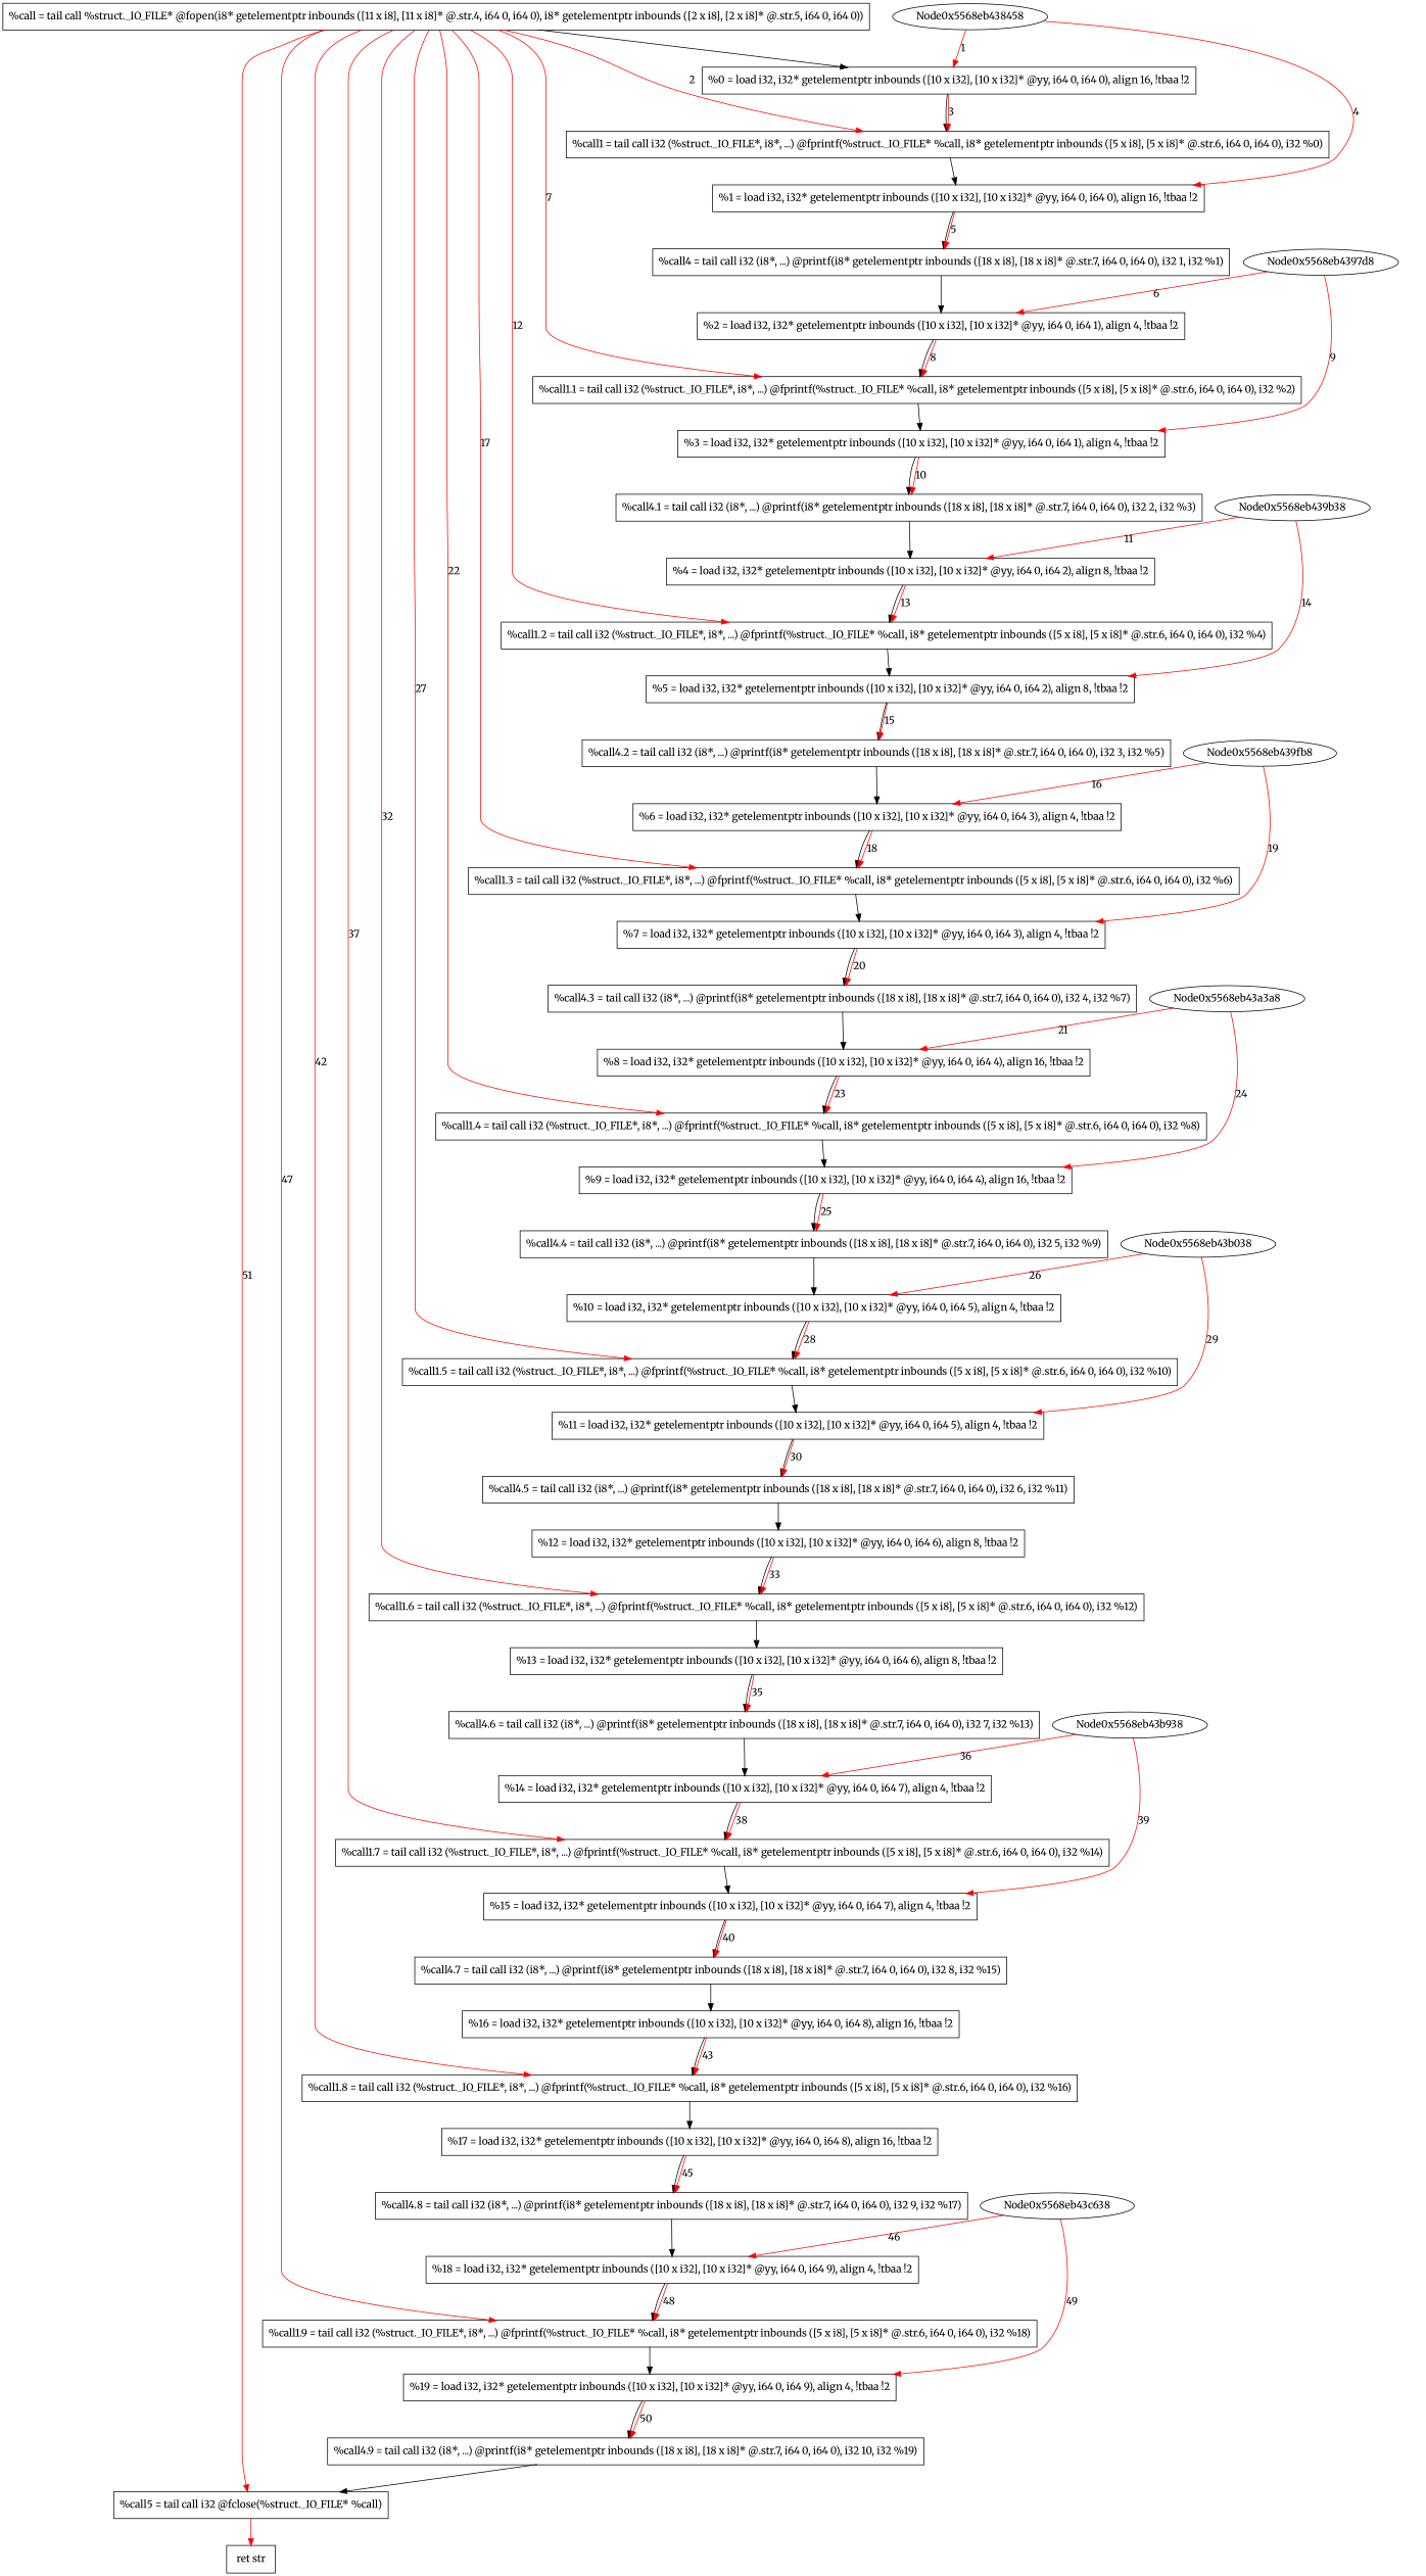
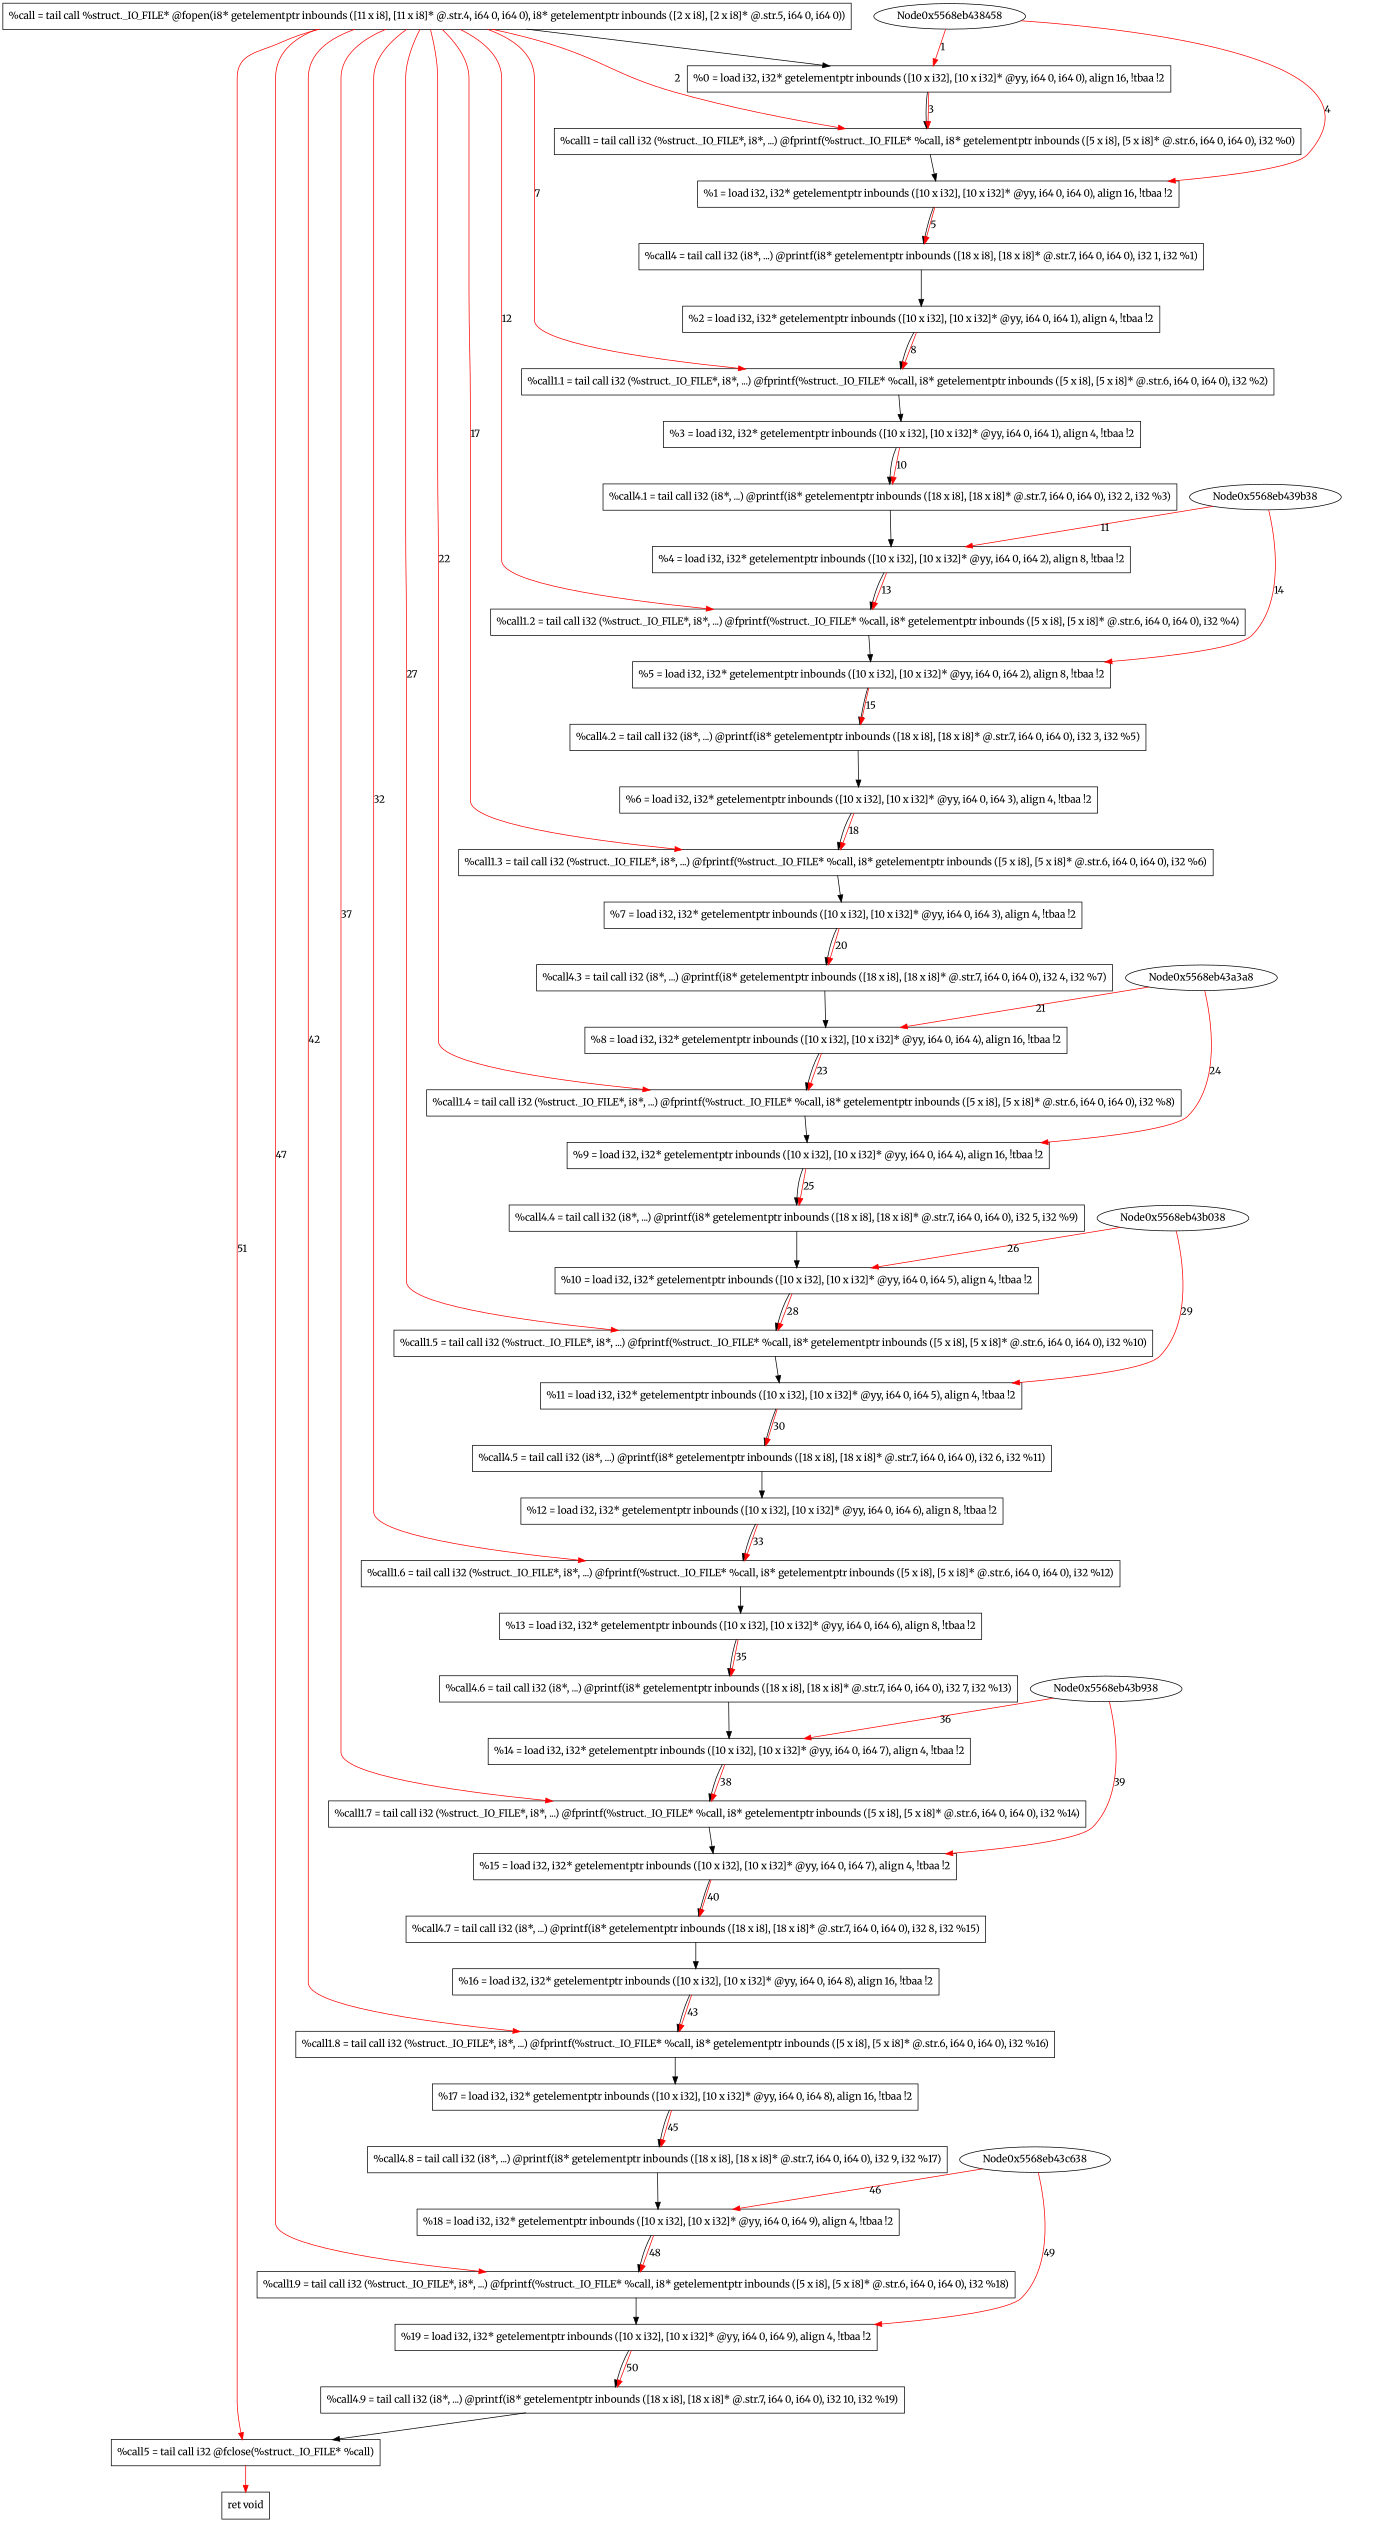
  digraph {
    fontname=Merriweather
    node [fontname=Merriweather shape=record]
    edge [fontname=Merriweather color=red]
    n1 [label="  %call = tail call %struct._IO_FILE* @fopen(i8* getelementptr inbounds ([11 x i8], [11 x i8]* @.str.4, i64 0, i64 0), i8* getelementptr inbounds ([2 x i8], [2 x i8]* @.str.5, i64 0, i64 0))"]
    n2 [label="  %0 = load i32, i32* getelementptr inbounds ([10 x i32], [10 x i32]* @yy, i64 0, i64 0), align 16, !tbaa !2"]
    n3 [label="  %call1 = tail call i32 (%struct._IO_FILE*, i8*, ...) @fprintf(%struct._IO_FILE* %call, i8* getelementptr inbounds ([5 x i8], [5 x i8]* @.str.6, i64 0, i64 0), i32 %0)"]
    n4 [label="  %call1.1 = tail call i32 (%struct._IO_FILE*, i8*, ...) @fprintf(%struct._IO_FILE* %call, i8* getelementptr inbounds ([5 x i8], [5 x i8]* @.str.6, i64 0, i64 0), i32 %2)"]
    n5 [label="  %call1.2 = tail call i32 (%struct._IO_FILE*, i8*, ...) @fprintf(%struct._IO_FILE* %call, i8* getelementptr inbounds ([5 x i8], [5 x i8]* @.str.6, i64 0, i64 0), i32 %4)"]
    n6 [label="  %call1.3 = tail call i32 (%struct._IO_FILE*, i8*, ...) @fprintf(%struct._IO_FILE* %call, i8* getelementptr inbounds ([5 x i8], [5 x i8]* @.str.6, i64 0, i64 0), i32 %6)"]
    n7 [label="  %call1.4 = tail call i32 (%struct._IO_FILE*, i8*, ...) @fprintf(%struct._IO_FILE* %call, i8* getelementptr inbounds ([5 x i8], [5 x i8]* @.str.6, i64 0, i64 0), i32 %8)"]
    n8 [label="  %call1.5 = tail call i32 (%struct._IO_FILE*, i8*, ...) @fprintf(%struct._IO_FILE* %call, i8* getelementptr inbounds ([5 x i8], [5 x i8]* @.str.6, i64 0, i64 0), i32 %10)"]
    n9 [label="  %call1.6 = tail call i32 (%struct._IO_FILE*, i8*, ...) @fprintf(%struct._IO_FILE* %call, i8* getelementptr inbounds ([5 x i8], [5 x i8]* @.str.6, i64 0, i64 0), i32 %12)"]
    n10 [label="  %call1.7 = tail call i32 (%struct._IO_FILE*, i8*, ...) @fprintf(%struct._IO_FILE* %call, i8* getelementptr inbounds ([5 x i8], [5 x i8]* @.str.6, i64 0, i64 0), i32 %14)"]
    n11 [label="  %call1.8 = tail call i32 (%struct._IO_FILE*, i8*, ...) @fprintf(%struct._IO_FILE* %call, i8* getelementptr inbounds ([5 x i8], [5 x i8]* @.str.6, i64 0, i64 0), i32 %16)"]
    n12 [label="  %call1.9 = tail call i32 (%struct._IO_FILE*, i8*, ...) @fprintf(%struct._IO_FILE* %call, i8* getelementptr inbounds ([5 x i8], [5 x i8]* @.str.6, i64 0, i64 0), i32 %18)"]
    n13 [label="  %call5 = tail call i32 @fclose(%struct._IO_FILE* %call)"]
    n14 [label="  %1 = load i32, i32* getelementptr inbounds ([10 x i32], [10 x i32]* @yy, i64 0, i64 0), align 16, !tbaa !2"]
    n15 [label="  %3 = load i32, i32* getelementptr inbounds ([10 x i32], [10 x i32]* @yy, i64 0, i64 1), align 4, !tbaa !2"]
    n16 [label="  %5 = load i32, i32* getelementptr inbounds ([10 x i32], [10 x i32]* @yy, i64 0, i64 2), align 8, !tbaa !2"]
    n17 [label="  %7 = load i32, i32* getelementptr inbounds ([10 x i32], [10 x i32]* @yy, i64 0, i64 3), align 4, !tbaa !2"]
    n18 [label="  %9 = load i32, i32* getelementptr inbounds ([10 x i32], [10 x i32]* @yy, i64 0, i64 4), align 16, !tbaa !2"]
    n19 [label="  %11 = load i32, i32* getelementptr inbounds ([10 x i32], [10 x i32]* @yy, i64 0, i64 5), align 4, !tbaa !2"]
    n20 [label="  %13 = load i32, i32* getelementptr inbounds ([10 x i32], [10 x i32]* @yy, i64 0, i64 6), align 8, !tbaa !2"]
    n21 [label="  %15 = load i32, i32* getelementptr inbounds ([10 x i32], [10 x i32]* @yy, i64 0, i64 7), align 4, !tbaa !2"]
    n22 [label="  %17 = load i32, i32* getelementptr inbounds ([10 x i32], [10 x i32]* @yy, i64 0, i64 8), align 16, !tbaa !2"]
    n23 [label="  %19 = load i32, i32* getelementptr inbounds ([10 x i32], [10 x i32]* @yy, i64 0, i64 9), align 4, !tbaa !2"]
-   n24 [label="ret str"]
+   n24 [label="  ret void"]
    n25 [label="  %call4 = tail call i32 (i8*, ...) @printf(i8* getelementptr inbounds ([18 x i8], [18 x i8]* @.str.7, i64 0, i64 0), i32 1, i32 %1)"]
    n26 [label="  %2 = load i32, i32* getelementptr inbounds ([10 x i32], [10 x i32]* @yy, i64 0, i64 1), align 4, !tbaa !2"]
    n27 [label="  %call4.1 = tail call i32 (i8*, ...) @printf(i8* getelementptr inbounds ([18 x i8], [18 x i8]* @.str.7, i64 0, i64 0), i32 2, i32 %3)"]
    n28 [label="  %4 = load i32, i32* getelementptr inbounds ([10 x i32], [10 x i32]* @yy, i64 0, i64 2), align 8, !tbaa !2"]
    n29 [label="  %call4.2 = tail call i32 (i8*, ...) @printf(i8* getelementptr inbounds ([18 x i8], [18 x i8]* @.str.7, i64 0, i64 0), i32 3, i32 %5)"]
    n30 [label="  %6 = load i32, i32* getelementptr inbounds ([10 x i32], [10 x i32]* @yy, i64 0, i64 3), align 4, !tbaa !2"]
    n31 [label="  %call4.3 = tail call i32 (i8*, ...) @printf(i8* getelementptr inbounds ([18 x i8], [18 x i8]* @.str.7, i64 0, i64 0), i32 4, i32 %7)"]
    n32 [label="  %8 = load i32, i32* getelementptr inbounds ([10 x i32], [10 x i32]* @yy, i64 0, i64 4), align 16, !tbaa !2"]
    n33 [label="  %call4.4 = tail call i32 (i8*, ...) @printf(i8* getelementptr inbounds ([18 x i8], [18 x i8]* @.str.7, i64 0, i64 0), i32 5, i32 %9)"]
    n34 [label="  %10 = load i32, i32* getelementptr inbounds ([10 x i32], [10 x i32]* @yy, i64 0, i64 5), align 4, !tbaa !2"]
    n35 [label="  %call4.5 = tail call i32 (i8*, ...) @printf(i8* getelementptr inbounds ([18 x i8], [18 x i8]* @.str.7, i64 0, i64 0), i32 6, i32 %11)"]
    n36 [label="  %12 = load i32, i32* getelementptr inbounds ([10 x i32], [10 x i32]* @yy, i64 0, i64 6), align 8, !tbaa !2"]
    n37 [label="  %call4.6 = tail call i32 (i8*, ...) @printf(i8* getelementptr inbounds ([18 x i8], [18 x i8]* @.str.7, i64 0, i64 0), i32 7, i32 %13)"]
    n38 [label="  %14 = load i32, i32* getelementptr inbounds ([10 x i32], [10 x i32]* @yy, i64 0, i64 7), align 4, !tbaa !2"]
    n39 [label="  %call4.7 = tail call i32 (i8*, ...) @printf(i8* getelementptr inbounds ([18 x i8], [18 x i8]* @.str.7, i64 0, i64 0), i32 8, i32 %15)"]
    n40 [label="  %16 = load i32, i32* getelementptr inbounds ([10 x i32], [10 x i32]* @yy, i64 0, i64 8), align 16, !tbaa !2"]
    n41 [label="  %call4.8 = tail call i32 (i8*, ...) @printf(i8* getelementptr inbounds ([18 x i8], [18 x i8]* @.str.7, i64 0, i64 0), i32 9, i32 %17)"]
    n42 [label="  %18 = load i32, i32* getelementptr inbounds ([10 x i32], [10 x i32]* @yy, i64 0, i64 9), align 4, !tbaa !2"]
    n43 [label="  %call4.9 = tail call i32 (i8*, ...) @printf(i8* getelementptr inbounds ([18 x i8], [18 x i8]* @.str.7, i64 0, i64 0), i32 10, i32 %19)"]
    Node0x5568eb438458 [shape=""]
-   Node0x5568eb4397d8 [shape=""]
    Node0x5568eb439b38 [shape=""]
-   Node0x5568eb439fb8 [shape=""]
    Node0x5568eb43a3a8 [shape=""]
    Node0x5568eb43b038 [shape=""]
    Node0x5568eb43b938 [shape=""]
    Node0x5568eb43c638 [shape=""]
    n1 -> n2 [color=""]
    n1 -> n3 [label=2]
    n1 -> n4 [label=7]
    n1 -> n5 [label=12]
    n1 -> n6 [label=17]
    n1 -> n7 [label=22]
    n1 -> n8 [label=27]
    n1 -> n9 [label=32]
    n1 -> n10 [label=37]
    n1 -> n11 [label=42]
    n1 -> n12 [label=47]
    n1 -> n13 [label=51]
    n2 -> n3 [color=""]
    n2 -> n3 [label=3]
    n3 -> n14 [color=""]
    n4 -> n15 [color=""]
    n5 -> n16 [color=""]
    n6 -> n17 [color=""]
    n7 -> n18 [color=""]
    n8 -> n19 [color=""]
    n9 -> n20 [color=""]
    n10 -> n21 [color=""]
    n11 -> n22 [color=""]
    n12 -> n23 [color=""]
    n13 -> n24
    n14 -> n25 [color=""]
    n14 -> n25 [label=5]
    n15 -> n27 [color=""]
    n15 -> n27 [label=10]
    n16 -> n29 [color=""]
    n16 -> n29 [label=15]
    n17 -> n31 [color=""]
    n17 -> n31 [label=20]
    n18 -> n33 [color=""]
    n18 -> n33 [label=25]
    n19 -> n35 [color=""]
    n19 -> n35 [label=30]
    n20 -> n37 [color=""]
    n20 -> n37 [label=35]
    n21 -> n39 [color=""]
    n21 -> n39 [label=40]
    n22 -> n41 [color=""]
    n22 -> n41 [label=45]
    n23 -> n43 [color=""]
    n23 -> n43 [label=50]
    n25 -> n26 [color=""]
    n26 -> n4 [color=""]
    n26 -> n4 [label=8]
    n27 -> n28 [color=""]
    n28 -> n5 [color=""]
    n28 -> n5 [label=13]
    n29 -> n30 [color=""]
    n30 -> n6 [color=""]
    n30 -> n6 [label=18]
    n31 -> n32 [color=""]
    n32 -> n7 [color=""]
    n32 -> n7 [label=23]
    n33 -> n34 [color=""]
    n34 -> n8 [color=""]
    n34 -> n8 [label=28]
    n35 -> n36 [color=""]
    n36 -> n9 [color=""]
    n36 -> n9 [label=33]
    n37 -> n38 [color=""]
    n38 -> n10 [color=""]
    n38 -> n10 [label=38]
    n39 -> n40 [color=""]
    n40 -> n11 [color=""]
    n40 -> n11 [label=43]
    n41 -> n42 [color=""]
    n42 -> n12 [color=""]
    n42 -> n12 [label=48]
    n43 -> n13 [color=""]
    Node0x5568eb438458 -> n2 [label=1]
    Node0x5568eb438458 -> n14 [label=4]
-   Node0x5568eb4397d8 -> n15 [label=9]
-   Node0x5568eb4397d8 -> n26 [label=6]
    Node0x5568eb439b38 -> n16 [label=14]
    Node0x5568eb439b38 -> n28 [label=11]
-   Node0x5568eb439fb8 -> n17 [label=19]
-   Node0x5568eb439fb8 -> n30 [label=16]
    Node0x5568eb43a3a8 -> n18 [label=24]
    Node0x5568eb43a3a8 -> n32 [label=21]
    Node0x5568eb43b038 -> n19 [label=29]
    Node0x5568eb43b038 -> n34 [label=26]
    Node0x5568eb43b938 -> n21 [label=39]
    Node0x5568eb43b938 -> n38 [label=36]
    Node0x5568eb43c638 -> n23 [label=49]
    Node0x5568eb43c638 -> n42 [label=46]
  }
